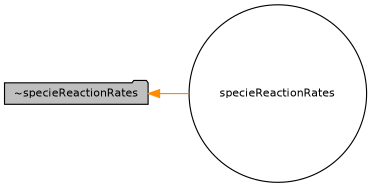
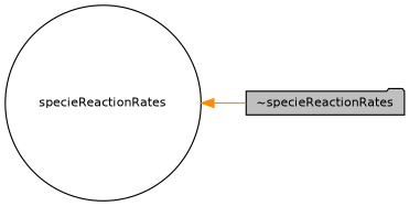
  digraph {
    rankdir=LR
    node [color=black fontname=Helvetica fontsize=10]
    n1 [fillcolor=grey75 fontcolor=black height=0.2 label="~specieReactionRates" shape=folder style=filled width=0.4]
    n2 [height=0.2 label=specieReactionRates shape=circle width=0.4]
-   n1 -> n2 [color=darkorange dir=back fontname=Helvetica fontsize=10 labelfontname=Helvetica labelfontsize=10 style=solid]
+   n2 -> n1 [color=darkorange dir=back fontname=Helvetica fontsize=10 labelfontname=Helvetica labelfontsize=10 style=solid]
  }
